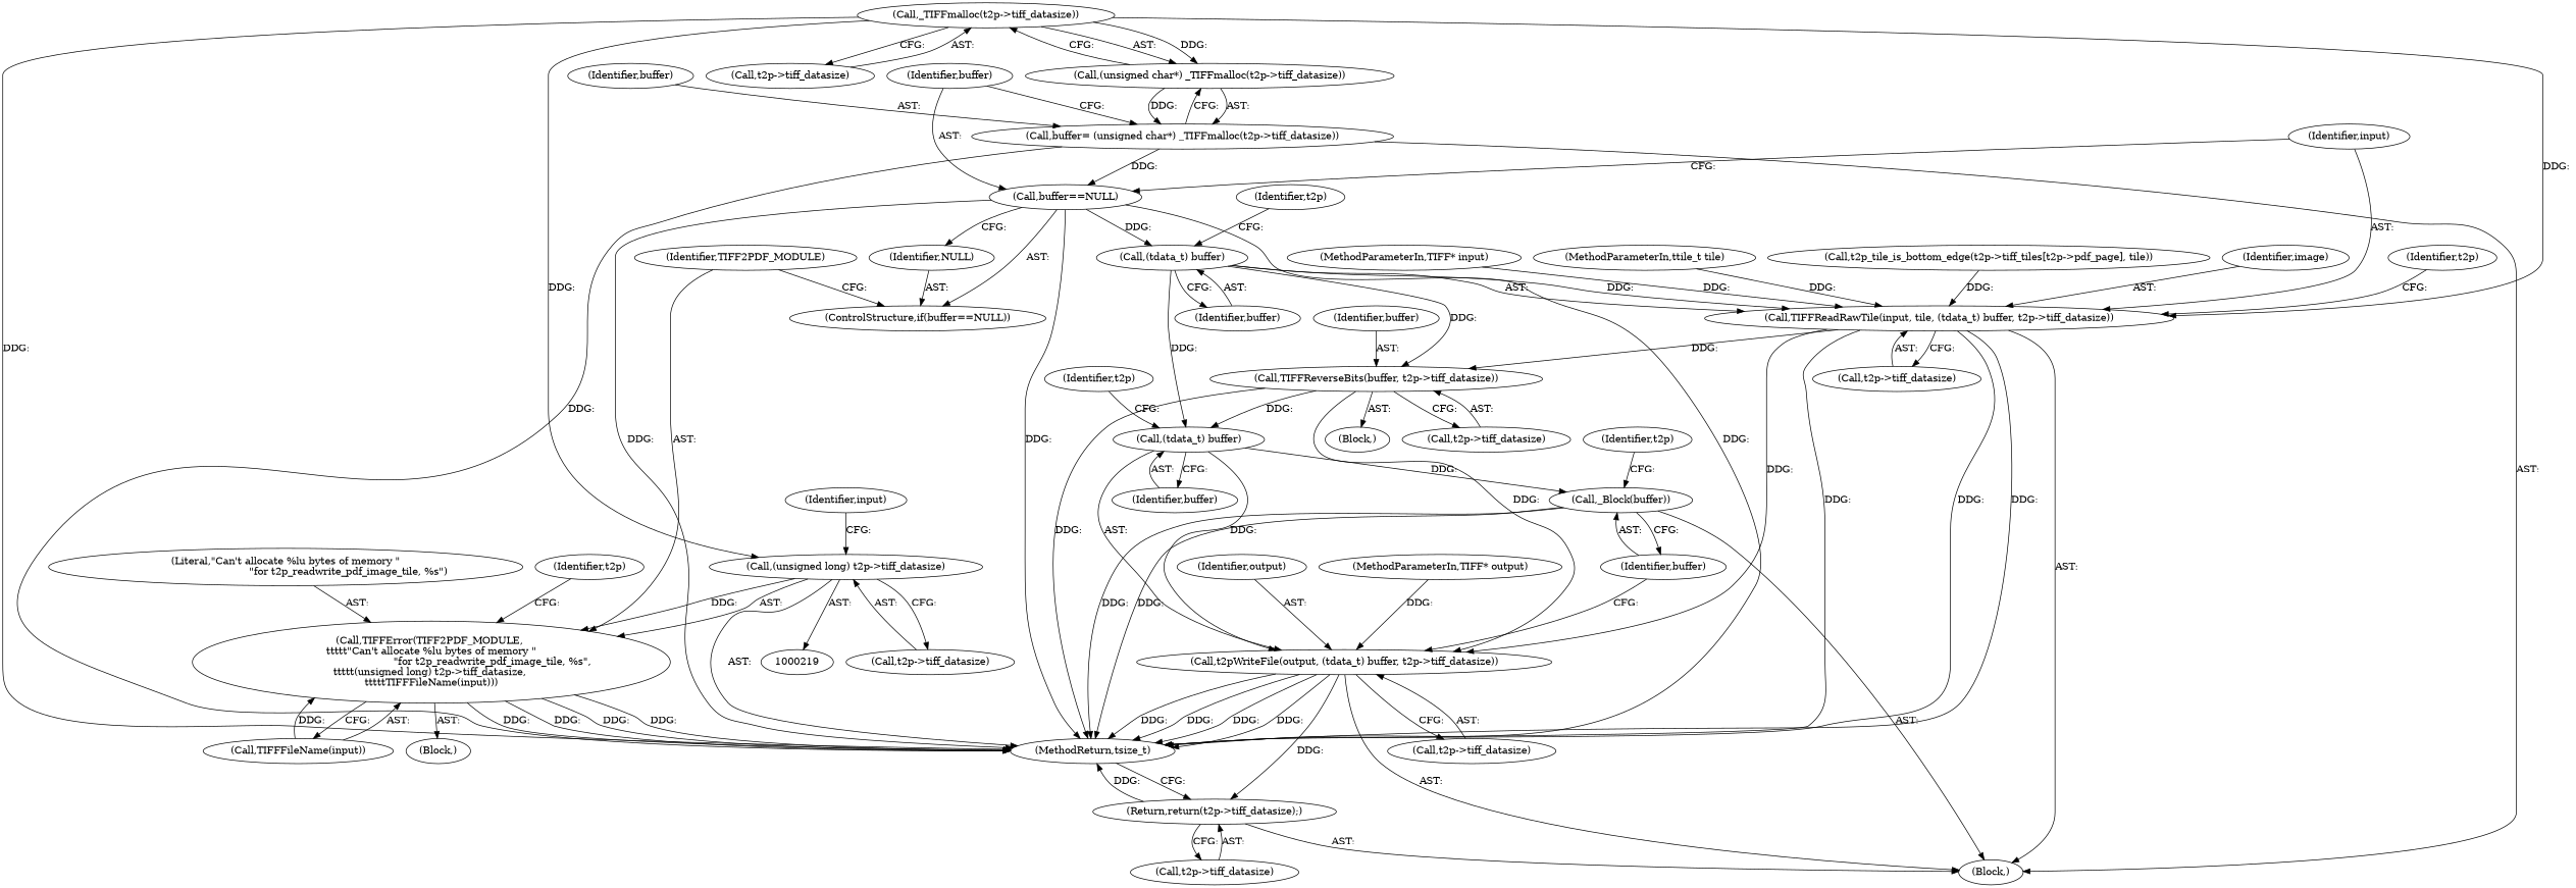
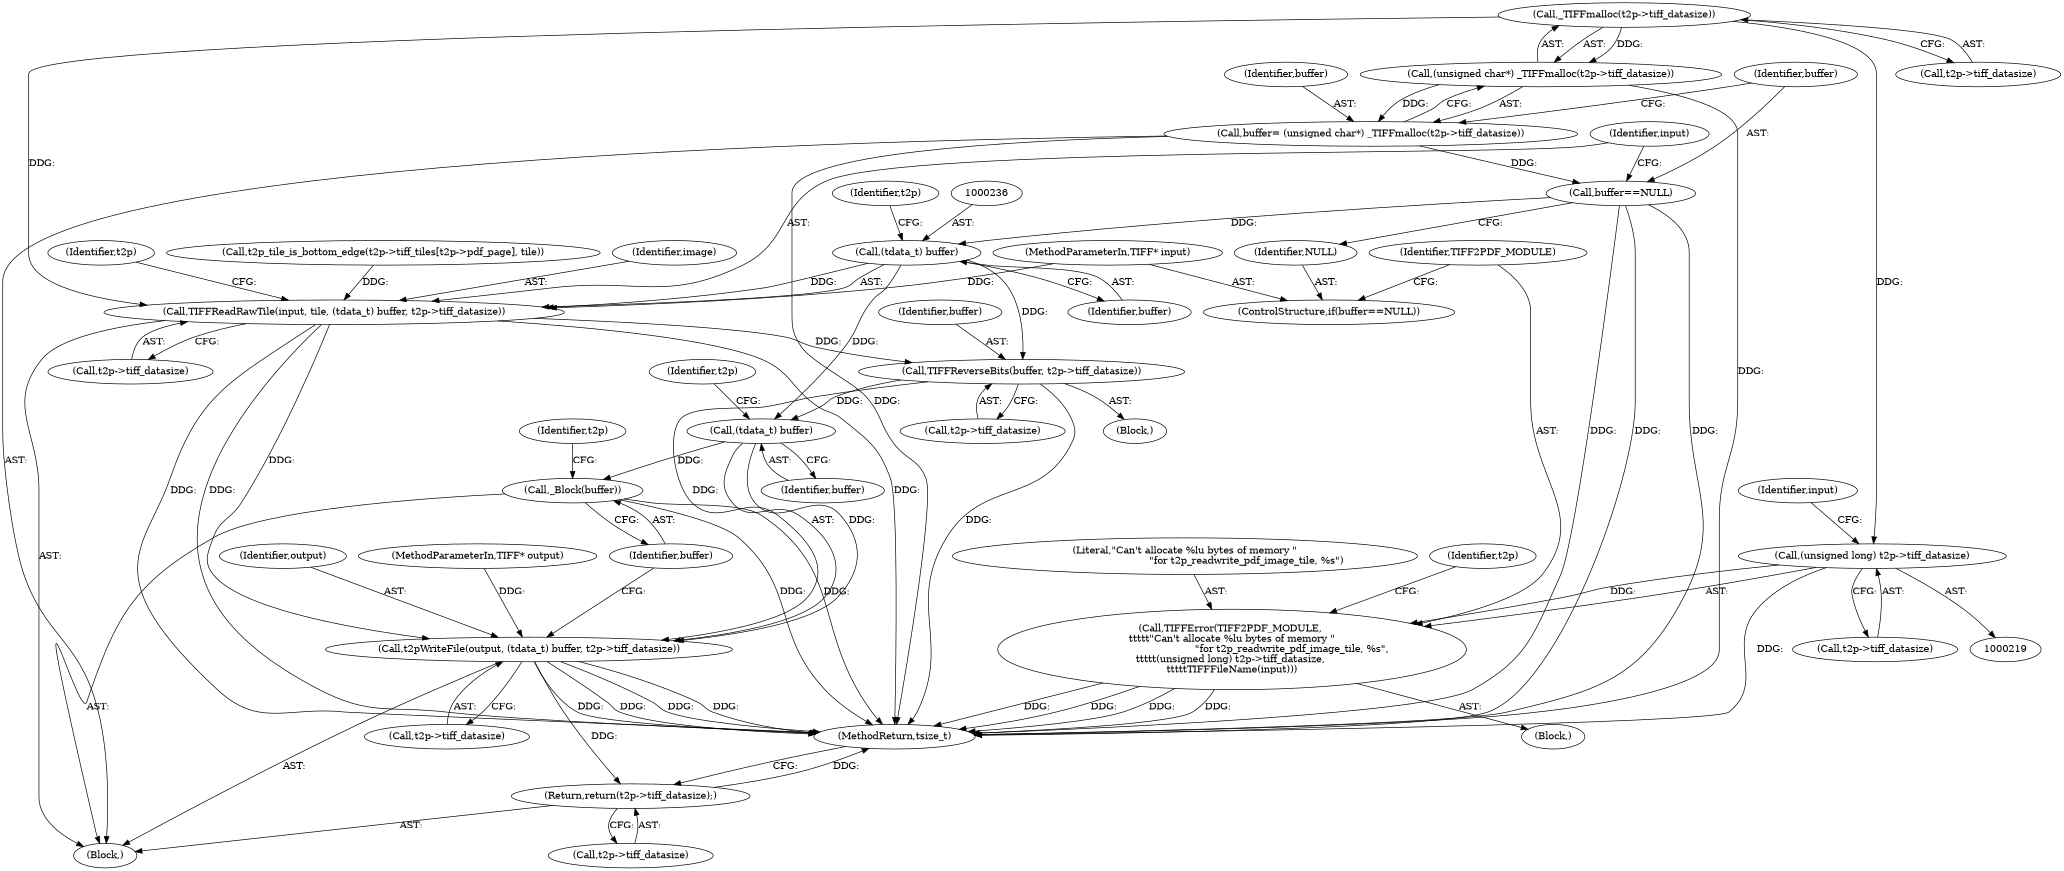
  digraph {
    n1 [label="(Call,_TIFFmalloc(t2p->tiff_datasize))"]
    n2 [label="(Call,(unsigned char*) _TIFFmalloc(t2p->tiff_datasize))"]
    n3 [label="(Call,TIFFReadRawTile(input, tile, (tdata_t) buffer, t2p->tiff_datasize))"]
    n4 [label="(Call,(unsigned long) t2p->tiff_datasize)"]
    n5 [label="(Call,t2p->tiff_datasize)"]
    n6 [label="(Call,buffer= (unsigned char*) _TIFFmalloc(t2p->tiff_datasize))"]
    n7 [label="(MethodReturn,tsize_t)"]
    n8 [label="(Block,)"]
    n9 [label="(Call,TIFFReverseBits(buffer, t2p->tiff_datasize))"]
    n10 [label="(Call,t2pWriteFile(output, (tdata_t) buffer, t2p->tiff_datasize))"]
    n11 [label="(Call,t2p->tiff_datasize)"]
    n12 [label="(Call,TIFFError(TIFF2PDF_MODULE, \n\t\t\t\t\t\"Can't allocate %lu bytes of memory \"\n                                        \"for t2p_readwrite_pdf_image_tile, %s\", \n\t\t\t\t\t(unsigned long) t2p->tiff_datasize, \n\t\t\t\t\tTIFFFileName(input)))"]
    n13 [label="(Call,t2p->tiff_datasize)"]
    1000219
    n15 [label="(Call,buffer==NULL)"]
    n16 [label="(Return,return(t2p->tiff_datasize);)"]
    n17 [label="(Call,(tdata_t) buffer)"]
    n18 [label="(ControlStructure,if(buffer==NULL))"]
    n19 [label="(Identifier,NULL)"]
    n20 [label="(Call,(tdata_t) buffer)"]
    n21 [label="(Identifier,buffer)"]
    n22 [label="(Block,)"]
    n23 [label="(Call,t2p->tiff_datasize)"]
    n24 [label="(Call,_Block(buffer))"]
    n25 [label="(Identifier,buffer)"]
    n26 [label="(Call,t2p->tiff_datasize)"]
    n27 [label="(Identifier,buffer)"]
    n28 [label="(Call,t2p->tiff_datasize)"]
-   n29 [label="(Call,TIFFFileName(input))"]
    n30 [label="(Block,)"]
    n31 [label="(Identifier,buffer)"]
    n32 [label="(Literal,\"Can't allocate %lu bytes of memory \"\n                                        \"for t2p_readwrite_pdf_image_tile, %s\")"]
    n33 [label="(Identifier,TIFF2PDF_MODULE)"]
    n34 [label="(Identifier,input)"]
    n35 [label="(Identifier,t2p)"]
    n36 [label="(MethodParameterIn,TIFF* input)"]
    n37 [label="(Identifier,output)"]
    n38 [label="(MethodParameterIn,TIFF* output)"]
-   n39 [label="(MethodParameterIn,ttile_t tile)"]
    n40 [label="(Identifier,buffer)"]
    n41 [label="(Call,t2p_tile_is_bottom_edge(t2p->tiff_tiles[t2p->pdf_page], tile))"]
    n42 [label="(Identifier,buffer)"]
    n43 [label="(Identifier,t2p)"]
    n44 [label="(Identifier,t2p)"]
    n45 [label="(Identifier,image)"]
    n46 [label="(Identifier,t2p)"]
    n47 [label="(Identifier,input)"]
    n48 [label="(Identifier,t2p)"]
+   1000236
    n1 -> n2 [label="AST: "]
    n1 -> n2 [label="DDG: "]
    n1 -> n3 [label="DDG: "]
    n1 -> n4 [label="DDG: "]
    n1 -> n5 [label="CFG: "]
-   n2 -> n1 [label="CFG: "]
+   n2 -> n1 [label="AST: "]
    n2 -> n6 [label="AST: "]
    n2 -> n6 [label="DDG: "]
-   n1 -> n7 [label="DDG: "]
+   n2 -> n7 [label="DDG: "]
    n3 -> n7 [label="DDG: "]
    n3 -> n7 [label="DDG: "]
    n3 -> n7 [label="DDG: "]
    n3 -> n8 [label="AST: "]
    n3 -> n9 [label="DDG: "]
    n3 -> n10 [label="DDG: "]
    n3 -> n11 [label="CFG: "]
-   n4 -> n7 [label="AST: "]
+   n4 -> n7 [label="DDG: "]
    n4 -> n12 [label="AST: "]
    n4 -> n12 [label="DDG: "]
    n4 -> n13 [label="CFG: "]
    n4 -> 1000219 [label="AST: "]
    n5 -> n1 [label="AST: "]
    n6 -> n2 [label="CFG: "]
    n6 -> n7 [label="DDG: "]
    n6 -> n8 [label="AST: "]
    n6 -> n15 [label="DDG: "]
    n7 -> n16 [label="CFG: "]
    n9 -> n7 [label="DDG: "]
    n9 -> n10 [label="DDG: "]
    n9 -> n20 [label="DDG: "]
    n9 -> n22 [label="AST: "]
    n9 -> n23 [label="CFG: "]
    n10 -> n7 [label="DDG: "]
    n10 -> n7 [label="DDG: "]
    n10 -> n7 [label="DDG: "]
    n10 -> n7 [label="DDG: "]
    n10 -> n8 [label="AST: "]
    n10 -> n16 [label="DDG: "]
    n10 -> n26 [label="CFG: "]
    n11 -> n3 [label="AST: "]
    n12 -> n7 [label="DDG: "]
    n12 -> n7 [label="DDG: "]
    n12 -> n7 [label="DDG: "]
    n12 -> n7 [label="DDG: "]
-   n12 -> n29 [label="CFG: "]
    n12 -> n30 [label="AST: "]
    n13 -> n4 [label="AST: "]
    n15 -> n7 [label="DDG: "]
    n15 -> n7 [label="DDG: "]
    n15 -> n7 [label="DDG: "]
    n15 -> n17 [label="DDG: "]
-   n15 -> n18 [label="AST: "]
+   n36 -> n18 [label="AST: "]
    n15 -> n19 [label="CFG: "]
    n16 -> n7 [label="DDG: "]
    n16 -> n8 [label="AST: "]
    n16 -> n28 [label="CFG: "]
    n17 -> n3 [label="AST: "]
    n17 -> n3 [label="DDG: "]
    n17 -> n9 [label="DDG: "]
    n17 -> n20 [label="DDG: "]
    n17 -> n21 [label="CFG: "]
    n19 -> n18 [label="AST: "]
    n20 -> n10 [label="AST: "]
    n20 -> n10 [label="DDG: "]
    n20 -> n24 [label="DDG: "]
    n20 -> n25 [label="CFG: "]
    n21 -> n17 [label="AST: "]
    n23 -> n9 [label="AST: "]
    n24 -> n7 [label="DDG: "]
    n24 -> n7 [label="DDG: "]
    n24 -> n8 [label="AST: "]
    n24 -> n27 [label="CFG: "]
    n25 -> n20 [label="AST: "]
    n26 -> n10 [label="AST: "]
    n27 -> n10 [label="CFG: "]
    n27 -> n24 [label="AST: "]
    n28 -> n16 [label="AST: "]
-   n29 -> n12 [label="AST: "]
-   n29 -> n12 [label="DDG: "]
    n31 -> n9 [label="AST: "]
    n32 -> n12 [label="AST: "]
    n33 -> n12 [label="AST: "]
    n33 -> n18 [label="CFG: "]
    n34 -> n3 [label="AST: "]
    n34 -> n15 [label="CFG: "]
    n35 -> n3 [label="CFG: "]
    n36 -> n3 [label="DDG: "]
    n37 -> n10 [label="AST: "]
    n38 -> n10 [label="DDG: "]
-   n39 -> n3 [label="DDG: "]
    n40 -> n6 [label="AST: "]
    n41 -> n3 [label="DDG: "]
    n42 -> n6 [label="CFG: "]
    n42 -> n15 [label="AST: "]
    n43 -> n17 [label="CFG: "]
    n44 -> n24 [label="CFG: "]
    n45 -> n3 [label="AST: "]
    n46 -> n20 [label="CFG: "]
    n47 -> n4 [label="CFG: "]
    n48 -> n12 [label="CFG: "]
+   1000236 -> n17 [label="AST: "]
  }
